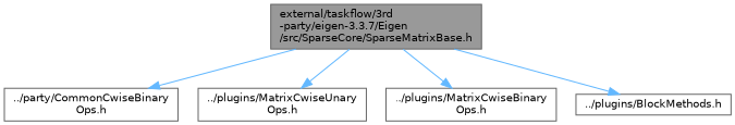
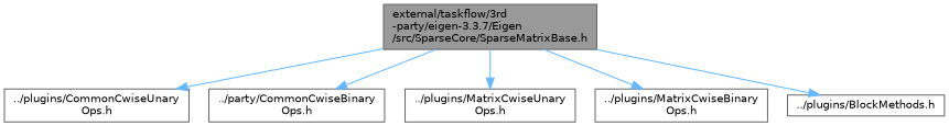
  digraph {
    fontname="DejaVu Sans"
    node [color=grey40 fillcolor=white fontname="DejaVu Sans" fontsize=10 shape=box style=filled]
    edge [color=steelblue1 fontname="DejaVu Sans" fontsize=10 labelfontname=Helvetica labelfontsize=10 style=solid]
    n1 [color=gray40 fillcolor=grey60 fontcolor=black height=0.2 label="external/taskflow/3rd\l-party/eigen-3.3.7/Eigen\l/src/SparseCore/SparseMatrixBase.h" width=0.4]
+   n2 [height=0.2 label="../plugins/CommonCwiseUnary\lOps.h" width=0.4]
    n3 [height=0.2 label="../party/CommonCwiseBinary\lOps.h" width=0.4]
    n4 [height=0.2 label="../plugins/MatrixCwiseUnary\lOps.h" width=0.4]
    n5 [height=0.2 label="../plugins/MatrixCwiseBinary\lOps.h" width=0.4]
    n6 [height=0.2 label="../plugins/BlockMethods.h" width=0.4]
+   n1 -> n2
    n1 -> n3
    n1 -> n4
    n1 -> n5
    n1 -> n6
  }
